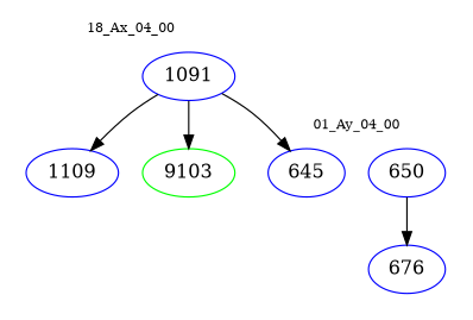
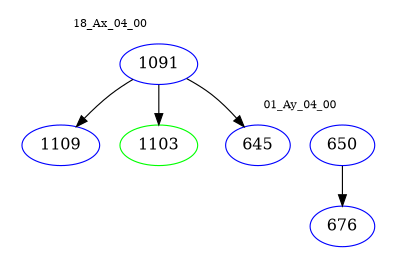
  digraph {
    node [color=blue]
    edge [color=black]
    n1 [label=1091]
    n2 [label=1109]
-   n3 [color=green label=9103]
+   n3 [color=green label=1103]
    n4 [label=650]
    n5 [label=645]
    n6 [label=676]
    subgraph cluster_1 {
      color=white
      fontsize=10
      label="18_Ax_04_00"
      n1
      n2
      n3
    }
    subgraph cluster_2 {
      color=white
      fontsize=10
      label="01_Ay_04_00"
      n4
      n5
      n6
    }
    n1 -> n2
    n1 -> n3
    n1 -> n5
    n4 -> n6
  }
